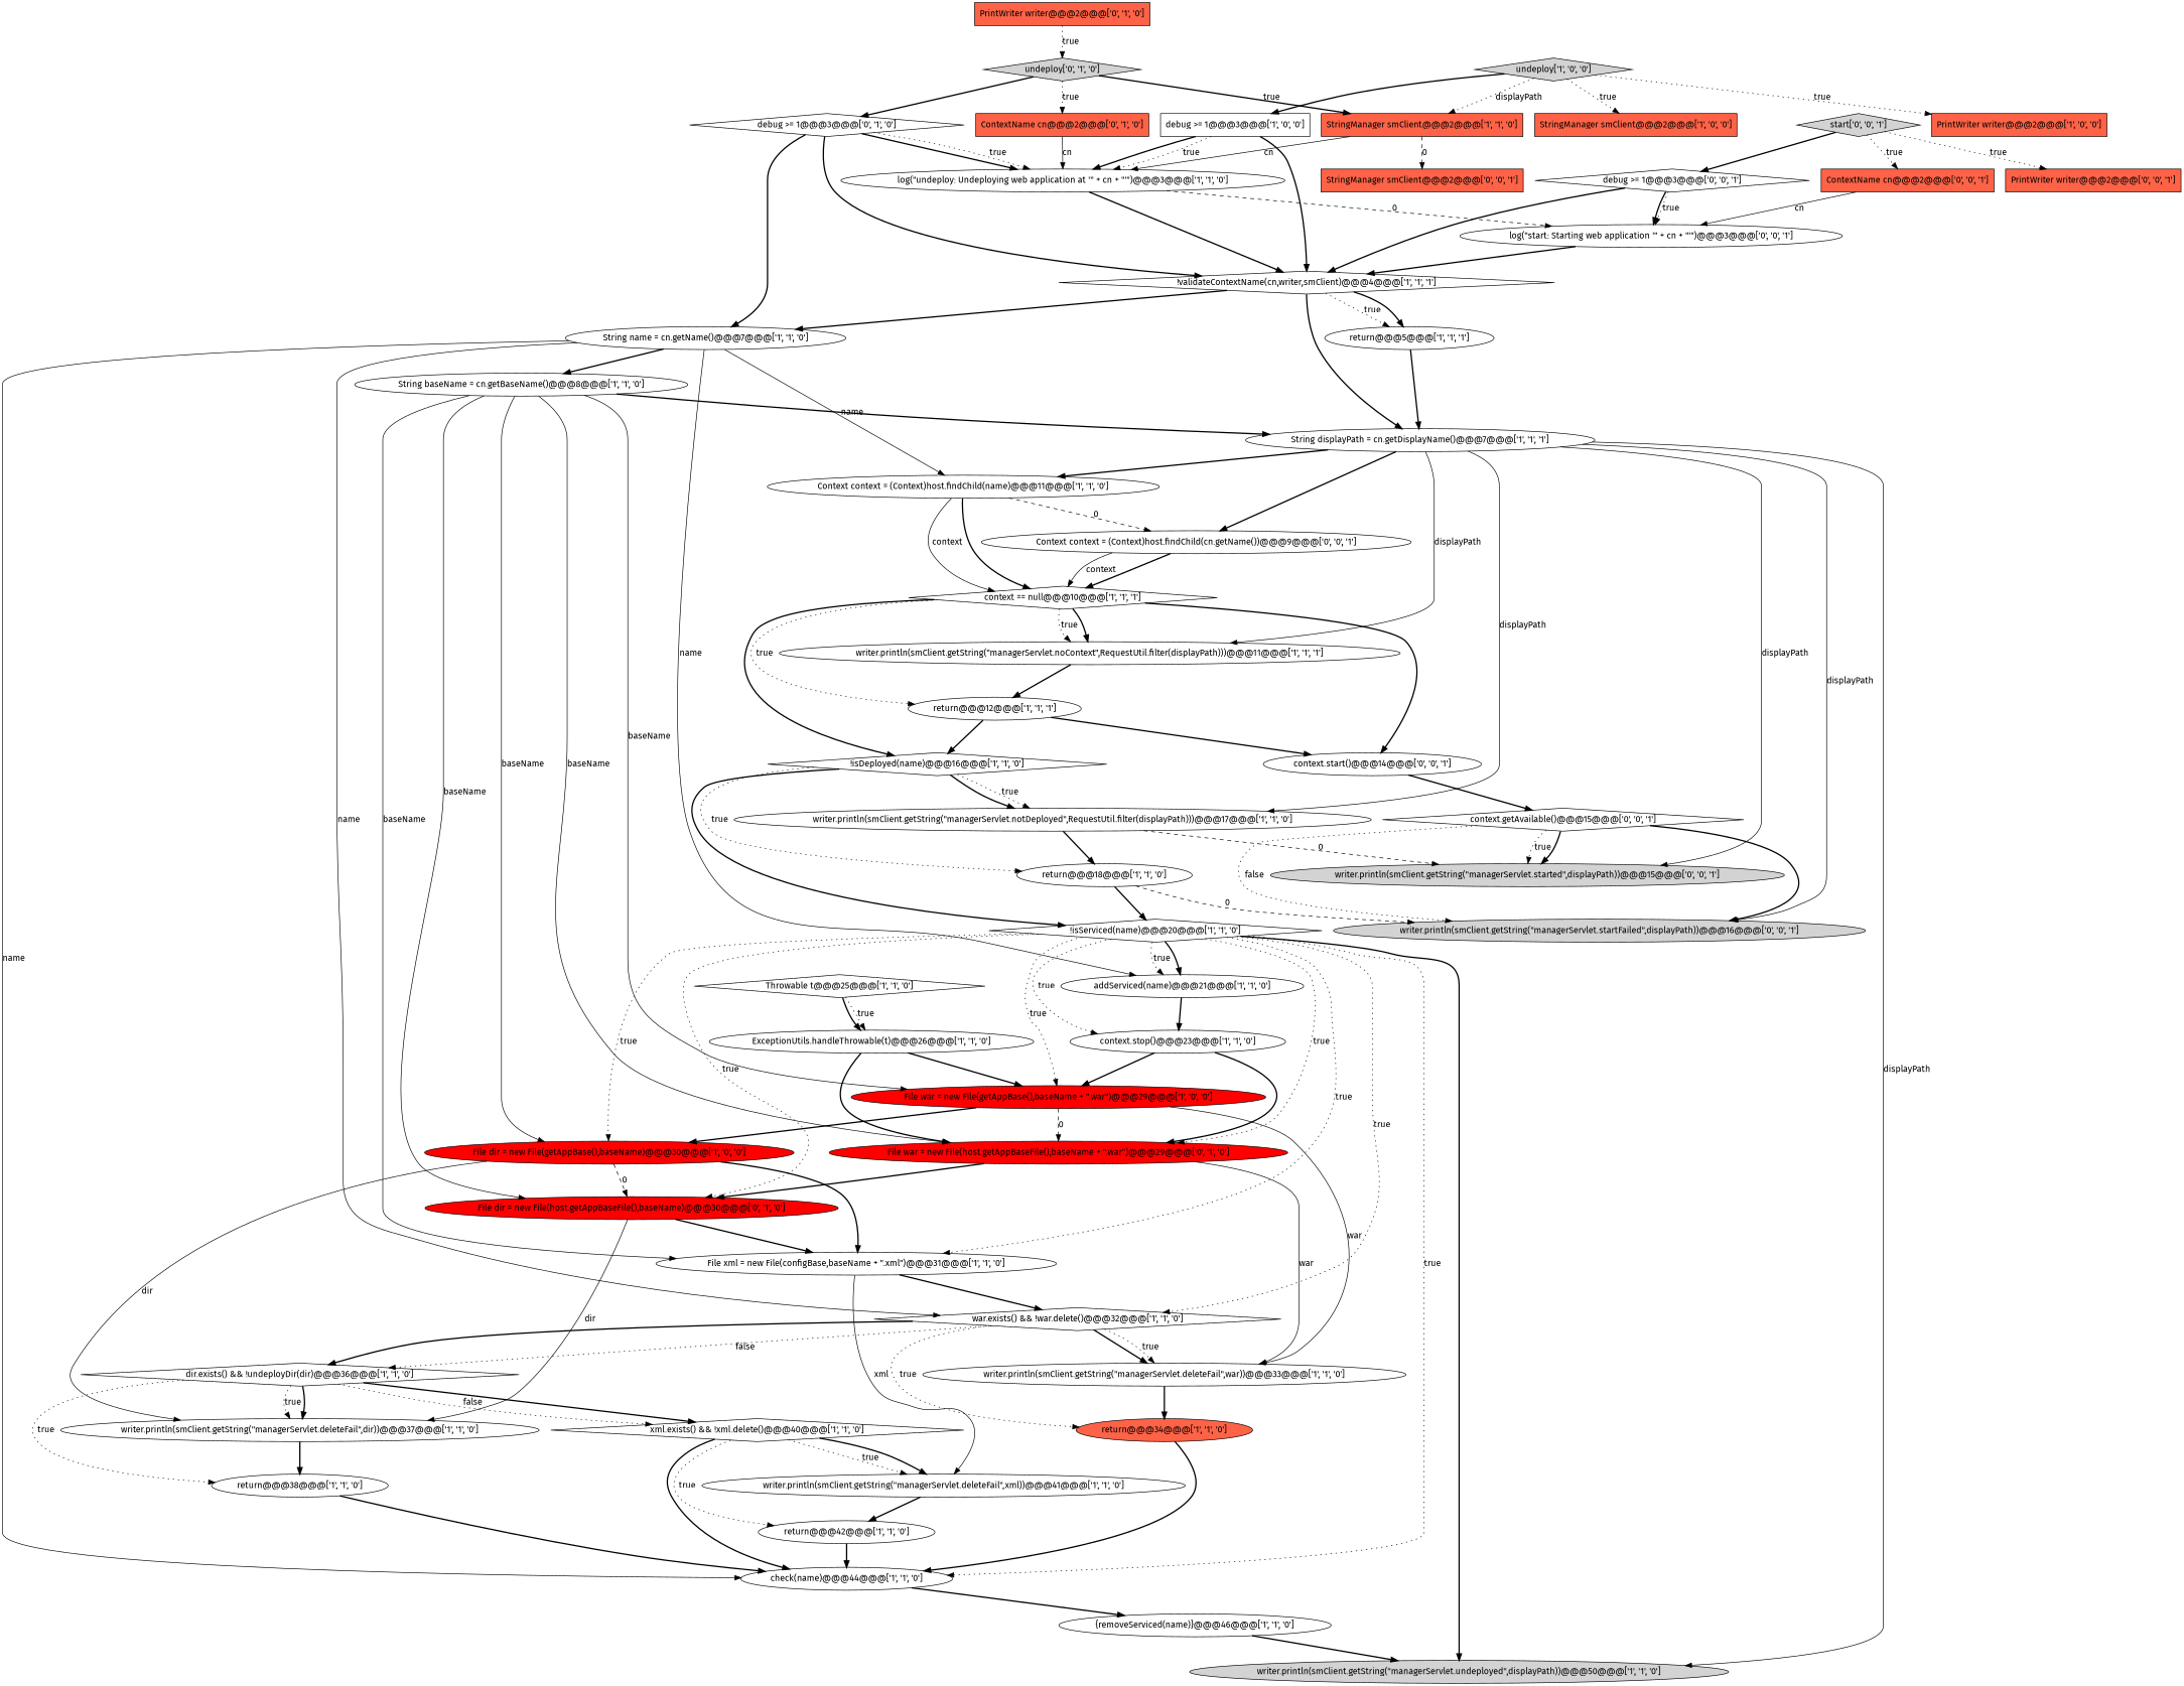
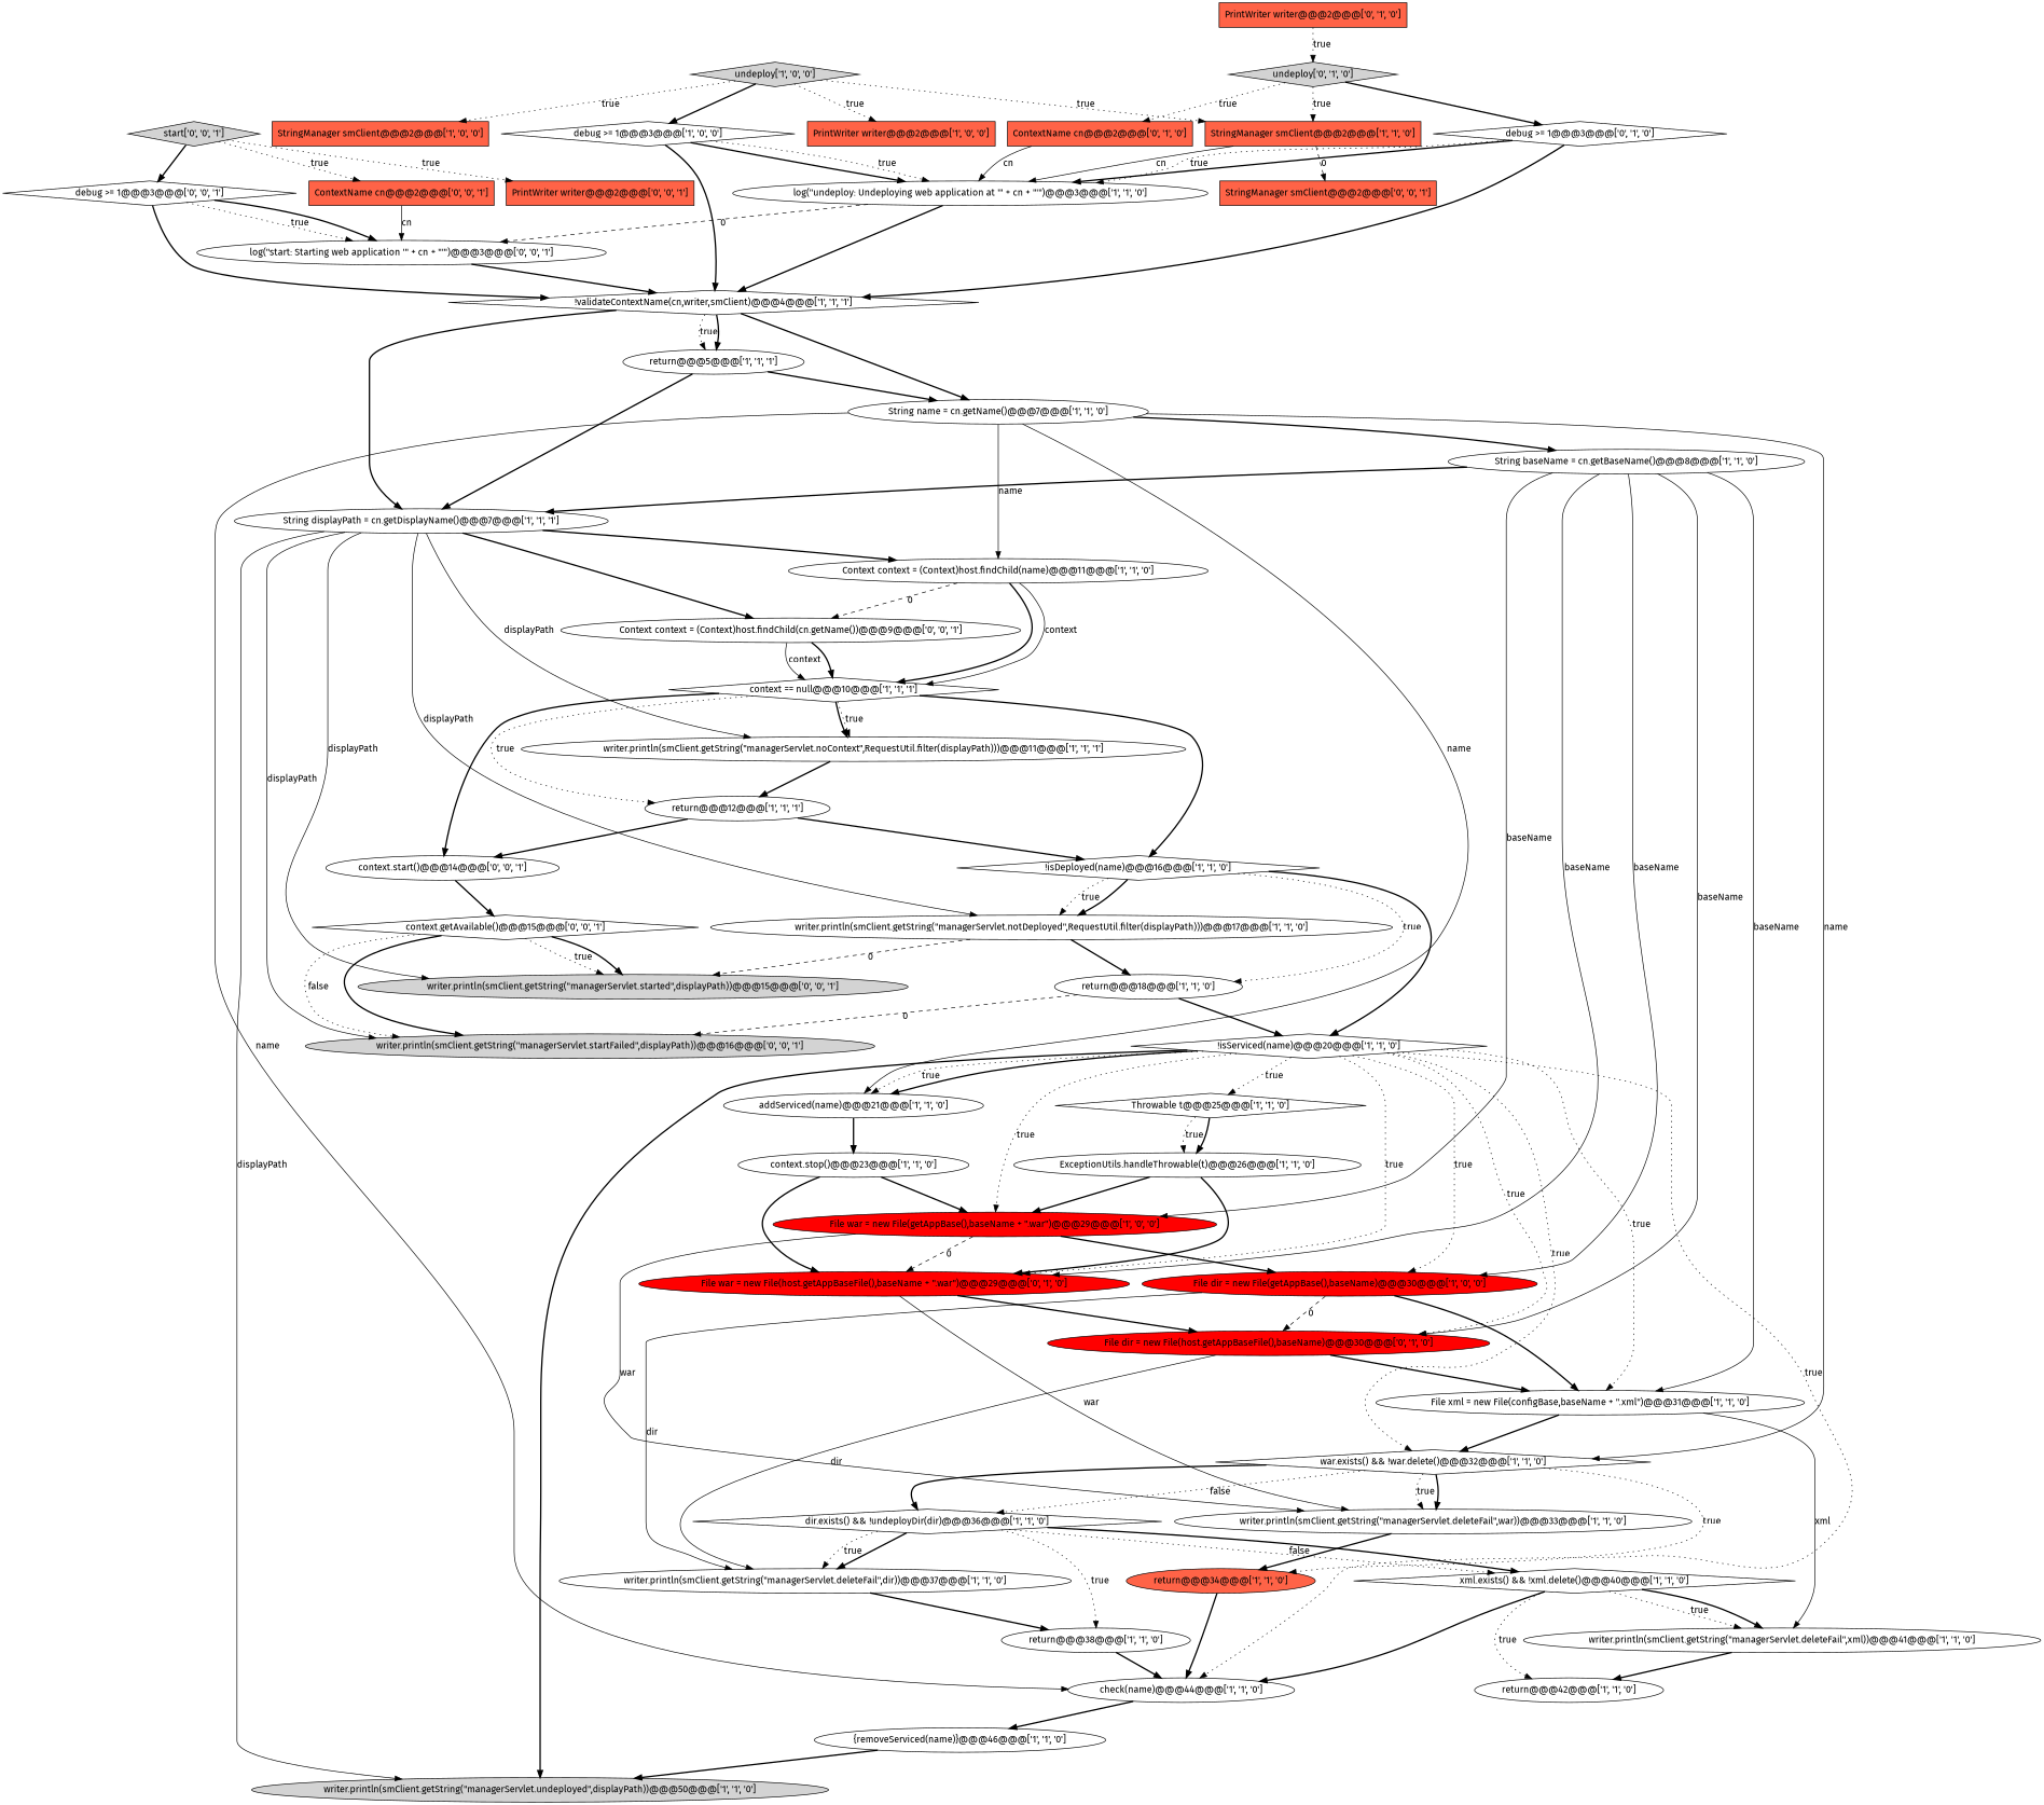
  digraph {
    fontname="Fira Sans"
    node [fillcolor=white fontname="Fira Sans" shape=ellipse style=filled]
    edge [fontname="Fira Sans" style=bold]
    n1 [fillcolor=red label="File war = new File(getAppBase(),baseName + \".war\")@@@29@@@['1', '0', '0']"]
    n2 [fillcolor=red label="File dir = new File(getAppBase(),baseName)@@@30@@@['1', '0', '0']"]
    n3 [label="writer.println(smClient.getString(\"managerServlet.deleteFail\",war))@@@33@@@['1', '1', '0']"]
    n4 [fillcolor=red label="File war = new File(host.getAppBaseFile(),baseName + \".war\")@@@29@@@['0', '1', '0']"]
    n5 [label="writer.println(smClient.getString(\"managerServlet.deleteFail\",dir))@@@37@@@['1', '1', '0']"]
    n6 [fillcolor=red label="File dir = new File(host.getAppBaseFile(),baseName)@@@30@@@['0', '1', '0']"]
    n7 [label="File xml = new File(configBase,baseName + \".xml\")@@@31@@@['1', '1', '0']"]
    n8 [fillcolor=tomato label="return@@@34@@@['1', '1', '0']"]
    n9 [fillcolor=tomato label="StringManager smClient@@@2@@@['0', '0', '1']" shape=box]
    n10 [fillcolor=tomato label="PrintWriter writer@@@2@@@['1', '0', '0']" shape=box]
    n11 [label="return@@@18@@@['1', '1', '0']"]
    n12 [label="!isServiced(name)@@@20@@@['1', '1', '0']" shape=diamond]
    n13 [fillcolor=lightgray label="writer.println(smClient.getString(\"managerServlet.startFailed\",displayPath))@@@16@@@['0', '0', '1']"]
    n14 [fillcolor=lightgray label="writer.println(smClient.getString(\"managerServlet.undeployed\",displayPath))@@@50@@@['1', '1', '0']"]
    n15 [label="context.stop()@@@23@@@['1', '1', '0']"]
    n16 [label="check(name)@@@44@@@['1', '1', '0']"]
    n17 [label="addServiced(name)@@@21@@@['1', '1', '0']"]
    n18 [label="war.exists() && !war.delete()@@@32@@@['1', '1', '0']" shape=diamond]
    n19 [fillcolor=tomato label="PrintWriter writer@@@2@@@['0', '1', '0']" shape=box]
    n20 [fillcolor=lightgray label="undeploy['0', '1', '0']" shape=diamond]
    n21 [label="context.start()@@@14@@@['0', '0', '1']"]
    n22 [label="context.getAvailable()@@@15@@@['0', '0', '1']" shape=diamond]
    n23 [fillcolor=lightgray label="writer.println(smClient.getString(\"managerServlet.started\",displayPath))@@@15@@@['0', '0', '1']"]
    n24 [label="return@@@5@@@['1', '1', '1']"]
    n25 [label="String displayPath = cn.getDisplayName()@@@7@@@['1', '1', '1']"]
    n26 [label="String name = cn.getName()@@@7@@@['1', '1', '0']"]
    n27 [label="Context context = (Context)host.findChild(cn.getName())@@@9@@@['0', '0', '1']"]
    n28 [label="writer.println(smClient.getString(\"managerServlet.noContext\",RequestUtil.filter(displayPath)))@@@11@@@['1', '1', '1']"]
    n29 [label="writer.println(smClient.getString(\"managerServlet.notDeployed\",RequestUtil.filter(displayPath)))@@@17@@@['1', '1', '0']"]
    n30 [label="Context context = (Context)host.findChild(name)@@@11@@@['1', '1', '0']"]
    n31 [label="String baseName = cn.getBaseName()@@@8@@@['1', '1', '0']"]
    n32 [label="context == null@@@10@@@['1', '1', '1']" shape=diamond]
    n33 [label="return@@@12@@@['1', '1', '1']"]
    n34 [label="!isDeployed(name)@@@16@@@['1', '1', '0']" shape=diamond]
    n35 [label="return@@@38@@@['1', '1', '0']"]
    n36 [label="{removeServiced(name)}@@@46@@@['1', '1', '0']"]
    n37 [label="dir.exists() && !undeployDir(dir)@@@36@@@['1', '1', '0']" shape=diamond]
    n38 [label="xml.exists() && !xml.delete()@@@40@@@['1', '1', '0']" shape=diamond]
    n39 [label="return@@@42@@@['1', '1', '0']"]
    n40 [label="writer.println(smClient.getString(\"managerServlet.deleteFail\",xml))@@@41@@@['1', '1', '0']"]
    n41 [label="log(\"undeploy: Undeploying web application at '\" + cn + \"'\")@@@3@@@['1', '1', '0']"]
    n42 [label="!validateContextName(cn,writer,smClient)@@@4@@@['1', '1', '1']" shape=diamond]
    n43 [label="log(\"start: Starting web application '\" + cn + \"'\")@@@3@@@['0', '0', '1']"]
    n44 [fillcolor=tomato label="StringManager smClient@@@2@@@['1', '1', '0']" shape=box]
    n45 [label="debug >= 1@@@3@@@['0', '0', '1']" shape=diamond]
    n46 [label="debug >= 1@@@3@@@['0', '1', '0']" shape=diamond]
    n47 [fillcolor=tomato label="ContextName cn@@@2@@@['0', '0', '1']" shape=box]
-   n48 [label="debug >= 1@@@3@@@['1', '0', '0']" shape=box]
+   n48 [label="debug >= 1@@@3@@@['1', '0', '0']" shape=diamond]
    n49 [label="Throwable t@@@25@@@['1', '1', '0']" shape=diamond]
    n50 [label="ExceptionUtils.handleThrowable(t)@@@26@@@['1', '1', '0']"]
    n51 [fillcolor=lightgray label="start['0', '0', '1']" shape=diamond]
    n52 [fillcolor=tomato label="PrintWriter writer@@@2@@@['0', '0', '1']" shape=box]
    n53 [fillcolor=tomato label="ContextName cn@@@2@@@['0', '1', '0']" shape=box]
    n54 [fillcolor=lightgray label="undeploy['1', '0', '0']" shape=diamond]
    n55 [fillcolor=tomato label="StringManager smClient@@@2@@@['1', '0', '0']" shape=box]
    n1 -> n2
    n1 -> n3 [label=war style=solid]
    n1 -> n4 [label=0 style=dashed]
    n2 -> n5 [label=dir style=solid]
    n2 -> n6 [label=0 style=dashed]
    n2 -> n7
    n3 -> n8
    n4 -> n3 [label=war style=solid]
    n4 -> n6
    n5 -> n35
    n6 -> n5 [label=dir style=solid]
    n6 -> n7
    n7 -> n18
    n7 -> n40 [label=xml style=solid]
    n8 -> n16
    n11 -> n12
    n11 -> n13 [label=0 style=dashed]
    n12 -> n1 [label=true style=dotted]
    n12 -> n2 [label=true style=dotted]
    n12 -> n4 [label=true style=dotted]
    n12 -> n6 [label=true style=dotted]
    n12 -> n7 [label=true style=dotted]
    n12 -> n14
-   n12 -> n15 [label=true style=dotted]
+   n12 -> n49 [label=true style=dotted]
    n12 -> n16 [label=true style=dotted]
    n12 -> n17
    n12 -> n17 [label=true style=dotted]
    n12 -> n18 [label=true style=dotted]
    n15 -> n1
    n15 -> n4
    n16 -> n36
    n17 -> n15
    n18 -> n3
    n18 -> n3 [label=true style=dotted]
    n18 -> n8 [label=true style=dotted]
    n18 -> n37
    n18 -> n37 [label=false style=dotted]
    n19 -> n20 [label=true style=dotted]
-   n20 -> n44 [label=true]
+   n20 -> n44 [label=true style=dotted]
    n20 -> n46
    n20 -> n53 [label=true style=dotted]
    n21 -> n22
    n22 -> n13 [label=false style=dotted]
    n22 -> n13
    n22 -> n23 [label=true style=dotted]
    n22 -> n23
    n24 -> n25
-   n46 -> n26
+   n24 -> n26
    n25 -> n13 [label=displayPath style=solid]
    n25 -> n14 [label=displayPath style=solid]
    n25 -> n23 [label=displayPath style=solid]
    n25 -> n27
    n25 -> n28 [label=displayPath style=solid]
    n25 -> n29 [label=displayPath style=solid]
    n25 -> n30
    n26 -> n16 [label=name style=solid]
    n26 -> n17 [label=name style=solid]
    n26 -> n18 [label=name style=solid]
    n26 -> n30 [label=name style=solid]
    n26 -> n31
    n27 -> n32
    n27 -> n32 [label=context style=solid]
    n28 -> n33
    n29 -> n11
    n29 -> n23 [label=0 style=dashed]
    n30 -> n27 [label=0 style=dashed]
    n30 -> n32
    n30 -> n32 [label=context style=solid]
    n31 -> n1 [label=baseName style=solid]
    n31 -> n2 [label=baseName style=solid]
    n31 -> n4 [label=baseName style=solid]
    n31 -> n6 [label=baseName style=solid]
    n31 -> n7 [label=baseName style=solid]
    n31 -> n25
    n32 -> n21
    n32 -> n28
    n32 -> n28 [label=true style=dotted]
    n32 -> n33 [label=true style=dotted]
    n32 -> n34
    n33 -> n21
    n33 -> n34
    n34 -> n11 [label=true style=dotted]
    n34 -> n12
    n34 -> n29 [label=true style=dotted]
    n34 -> n29
    n35 -> n16
    n36 -> n14
    n37 -> n5
    n37 -> n5 [label=true style=dotted]
    n37 -> n35 [label=true style=dotted]
    n37 -> n38 [label=false style=dotted]
    n37 -> n38
    n38 -> n16
    n38 -> n39 [label=true style=dotted]
    n38 -> n40 [label=true style=dotted]
    n38 -> n40
-   n39 -> n16
    n40 -> n39
    n41 -> n42
    n41 -> n43 [label=0 style=dashed]
    n42 -> n24 [label=true style=dotted]
    n42 -> n24
    n42 -> n25
    n42 -> n26
    n43 -> n42
    n44 -> n9 [label=0 style=dashed]
    n44 -> n41 [label=cn style=solid]
    n45 -> n42
    n45 -> n43 [label=true style=dotted]
    n45 -> n43
    n46 -> n41
    n46 -> n41 [label=true style=dotted]
    n46 -> n42
    n47 -> n43 [label=cn style=solid]
    n48 -> n41 [label=true style=dotted]
    n48 -> n41
    n48 -> n42
    n49 -> n50 [label=true style=dotted]
    n49 -> n50
    n50 -> n1
    n50 -> n4
    n51 -> n45
    n51 -> n47 [label=true style=dotted]
    n51 -> n52 [label=true style=dotted]
    n53 -> n41 [label=cn style=solid]
    n54 -> n10 [label=true style=dotted]
-   n54 -> n44 [label=displayPath style=dotted]
+   n54 -> n44 [label=true style=dotted]
    n54 -> n48
    n54 -> n55 [label=true style=dotted]
  }
